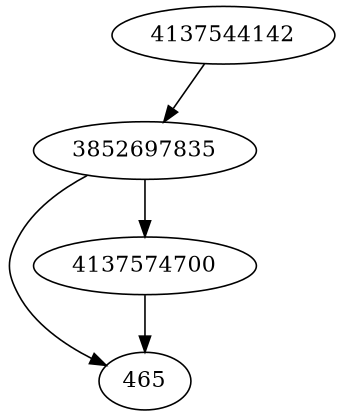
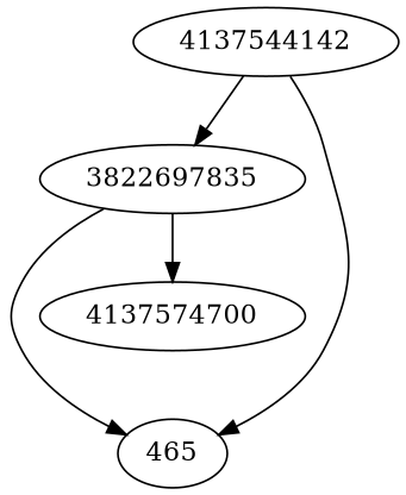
  strict digraph {
-   3822697835 [label=3852697835]
+   3822697835
    465
    4137574700
    4137544142
    3822697835 -> 465
    3822697835 -> 4137574700
    4137544142 -> 3822697835
-   4137574700 -> 465
+   4137544142 -> 465
  }
